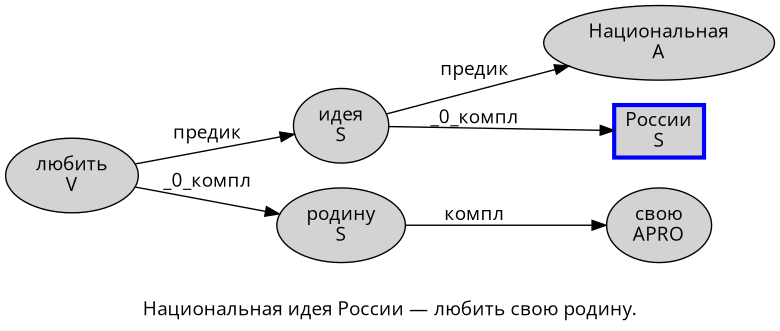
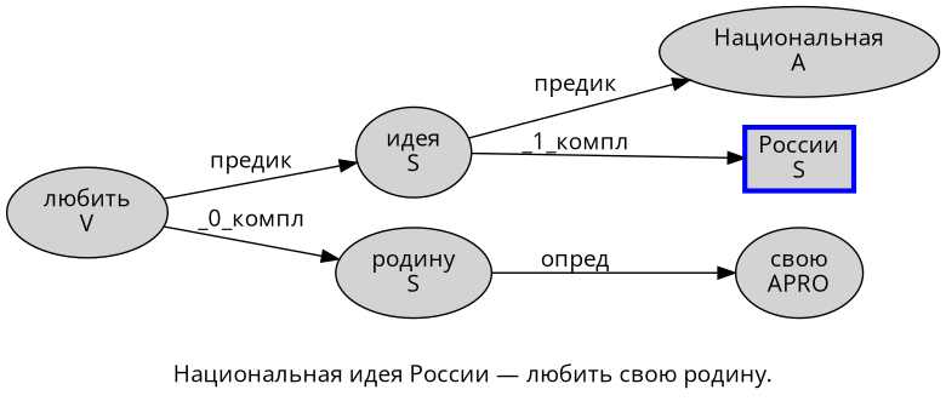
  digraph {
    fontname="Open Sans"
    label="Национальная идея России — любить свою родину."
    rankdir=LR
    node [fillcolor=lightgray fontname="Open Sans" penwidth=1 shape=ellipse style=filled]
    edge [fontname="Open Sans"]
    n1 [label="Национальная\nA"]
    n2 [label="идея\nS"]
    n3 [color=blue label="России\nS" penwidth=3 shape=box]
    n4 [label="любить\nV"]
    n5 [label="родину\nS"]
    n6 [label="свою\nAPRO"]
    n2 -> n1 [label="предик"]
-   n2 -> n3 [label="_0_компл"]
+   n2 -> n3 [label="_1_компл"]
    n4 -> n2 [label="предик"]
    n4 -> n5 [label="_0_компл"]
-   n5 -> n6 [label="компл"]
+   n5 -> n6 [label="опред"]
  }
